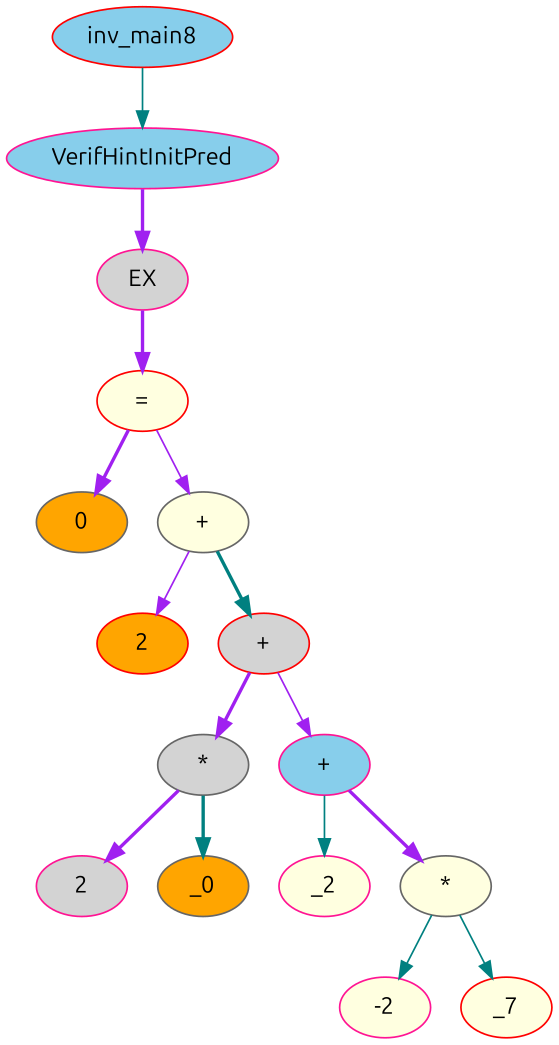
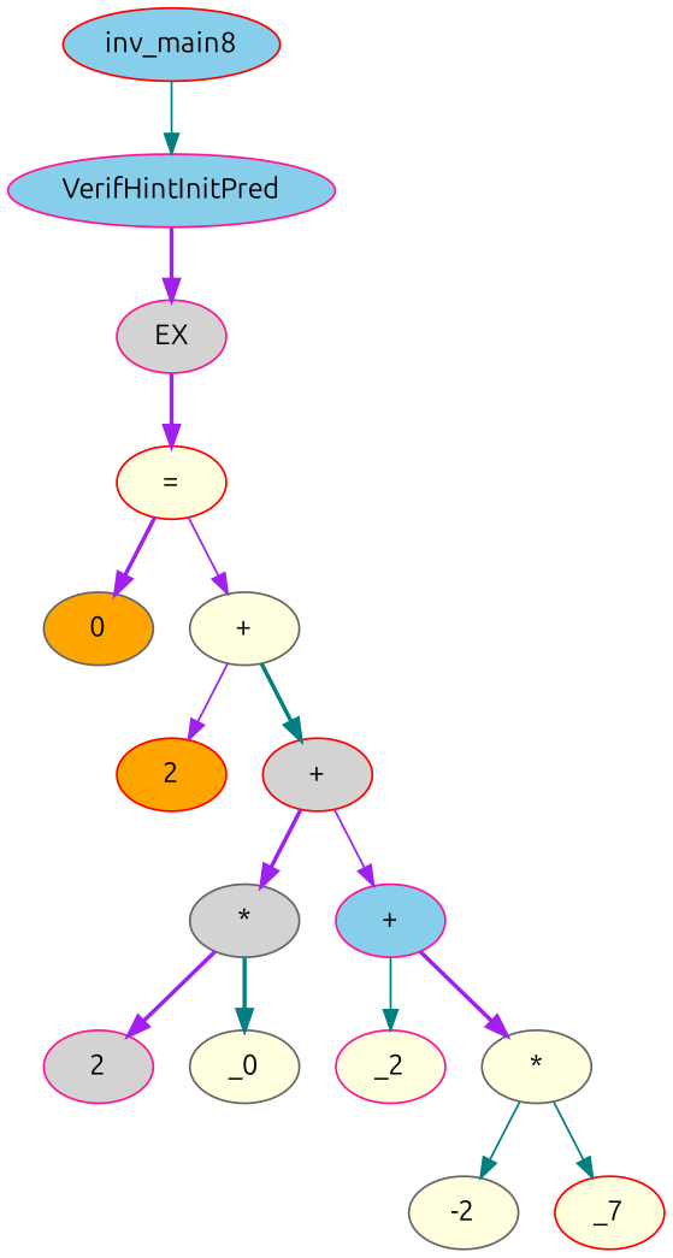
  digraph {
    fontname=Ubuntu
    node [color=gray40 fillcolor=lightyellow fontname=Ubuntu style=filled]
    edge [color=purple fontname=Ubuntu style=bold]
    n1 [color=red fillcolor=skyblue label=inv_main8]
    n2 [color=deeppink fillcolor=skyblue label=VerifHintInitPred]
    n3 [color=deeppink fillcolor=lightgrey label=EX]
    n4 [color=red label="="]
    n5 [fillcolor=orange label=0]
    n6 [label="+"]
    n7 [color=red fillcolor=orange label=2]
    n8 [color=red fillcolor=lightgrey label="+"]
    n9 [fillcolor=lightgrey label="*"]
    n10 [color=deeppink fillcolor=skyblue label="+"]
    n11 [color=deeppink fillcolor=lightgrey label=2]
-   n12 [fillcolor=orange label=_0]
+   n12 [label=_0]
    n13 [color=deeppink label=_2]
    n14 [label="*"]
-   n15 [color=deeppink label=-2]
+   n15 [label=-2]
    n16 [color=red label=_7]
    n1 -> n2 [color=teal style=solid]
    n2 -> n3
    n3 -> n4
    n4 -> n5
    n4 -> n6 [style=solid]
    n6 -> n7 [style=solid]
    n6 -> n8 [color=teal]
    n8 -> n9
    n8 -> n10 [style=solid]
    n9 -> n11
    n9 -> n12 [color=teal]
    n10 -> n13 [color=teal style=solid]
    n10 -> n14
    n14 -> n15 [color=teal style=solid]
    n14 -> n16 [color=teal style=solid]
  }
